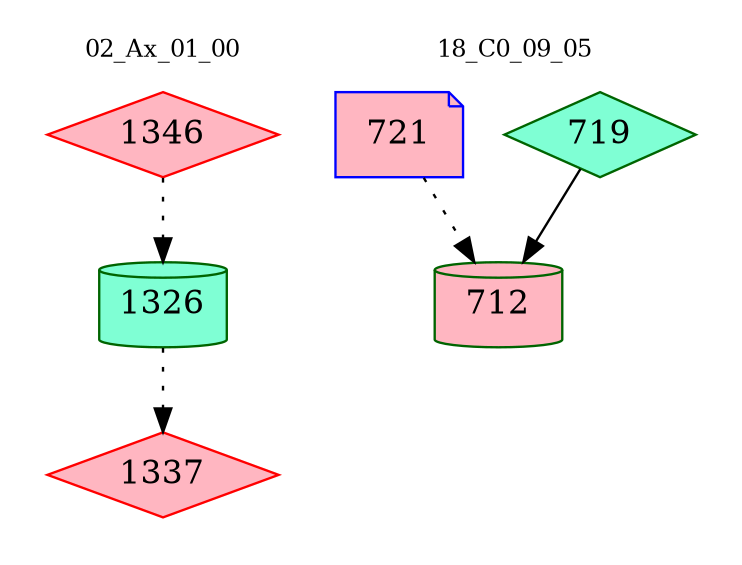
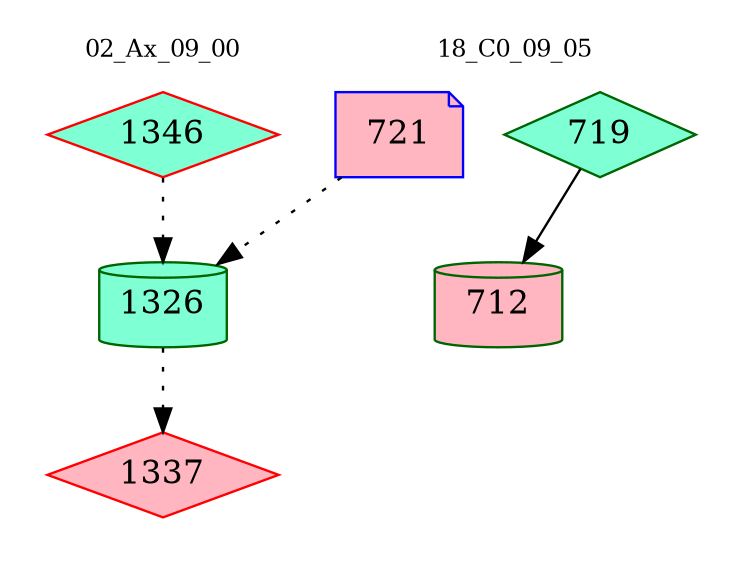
  digraph {
    node [color=darkgreen fillcolor=aquamarine shape=diamond style=filled]
    edge [color=black style=dotted]
-   n1 [color=red fillcolor=lightpink label=1346]
+   n1 [color=red label=1346]
    n2 [label=1326 shape=cylinder]
    n3 [color=red fillcolor=lightpink label=1337]
    n4 [color=blue fillcolor=lightpink label=721 shape=note]
    n5 [fillcolor=lightpink label=712 shape=cylinder]
    n6 [label=719]
    subgraph cluster_1 {
      color=white
      fontsize=10
-     label="02_Ax_01_00"
+     label="02_Ax_09_00"
      n1
      n2
      n3
    }
    subgraph cluster_2 {
      color=white
      fontsize=10
      label="18_C0_09_05"
      n4
      n5
      n6
    }
    n1 -> n2
    n2 -> n3
-   n4 -> n5
+   n4 -> n2
    n6 -> n5 [style=solid]
  }
